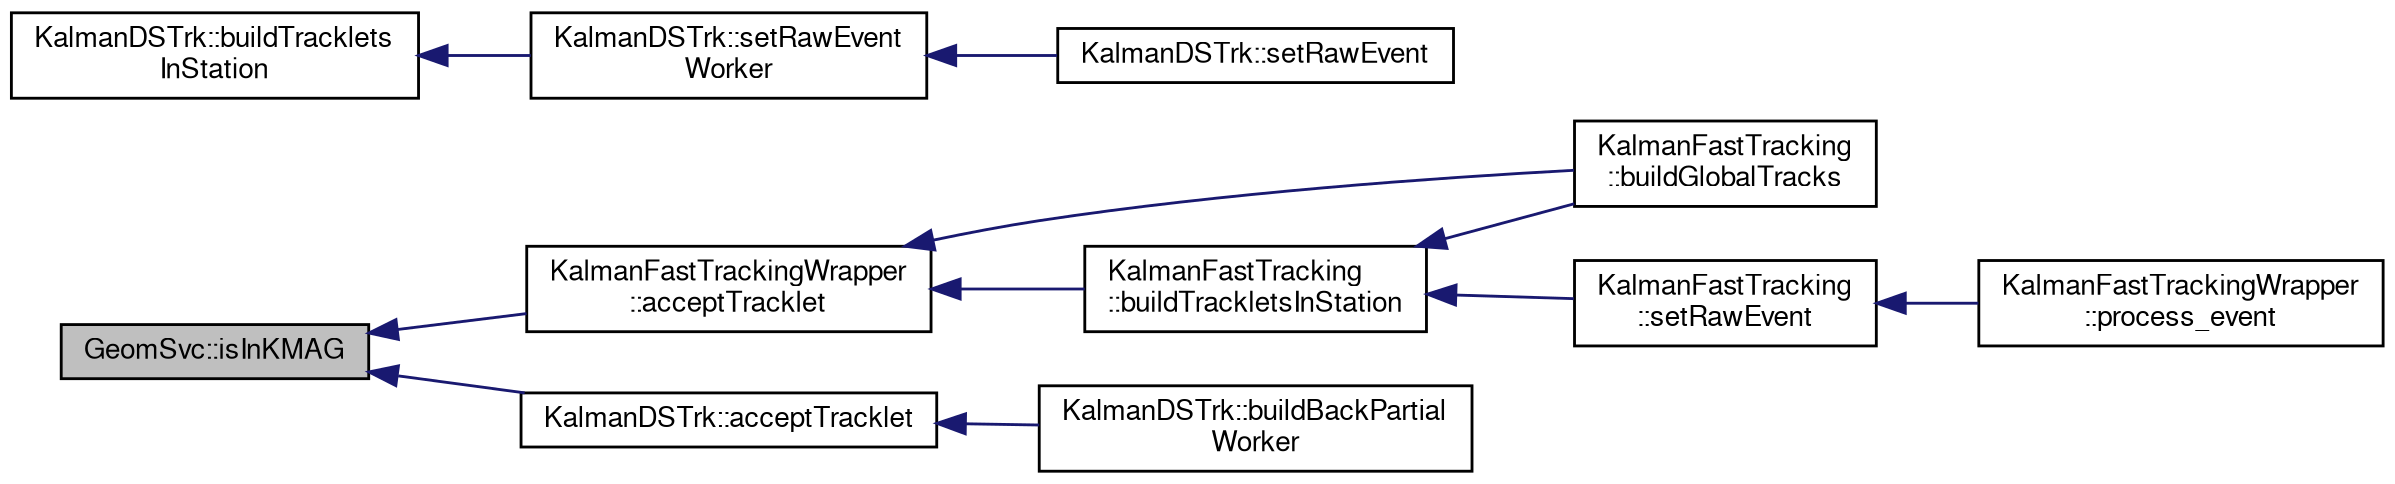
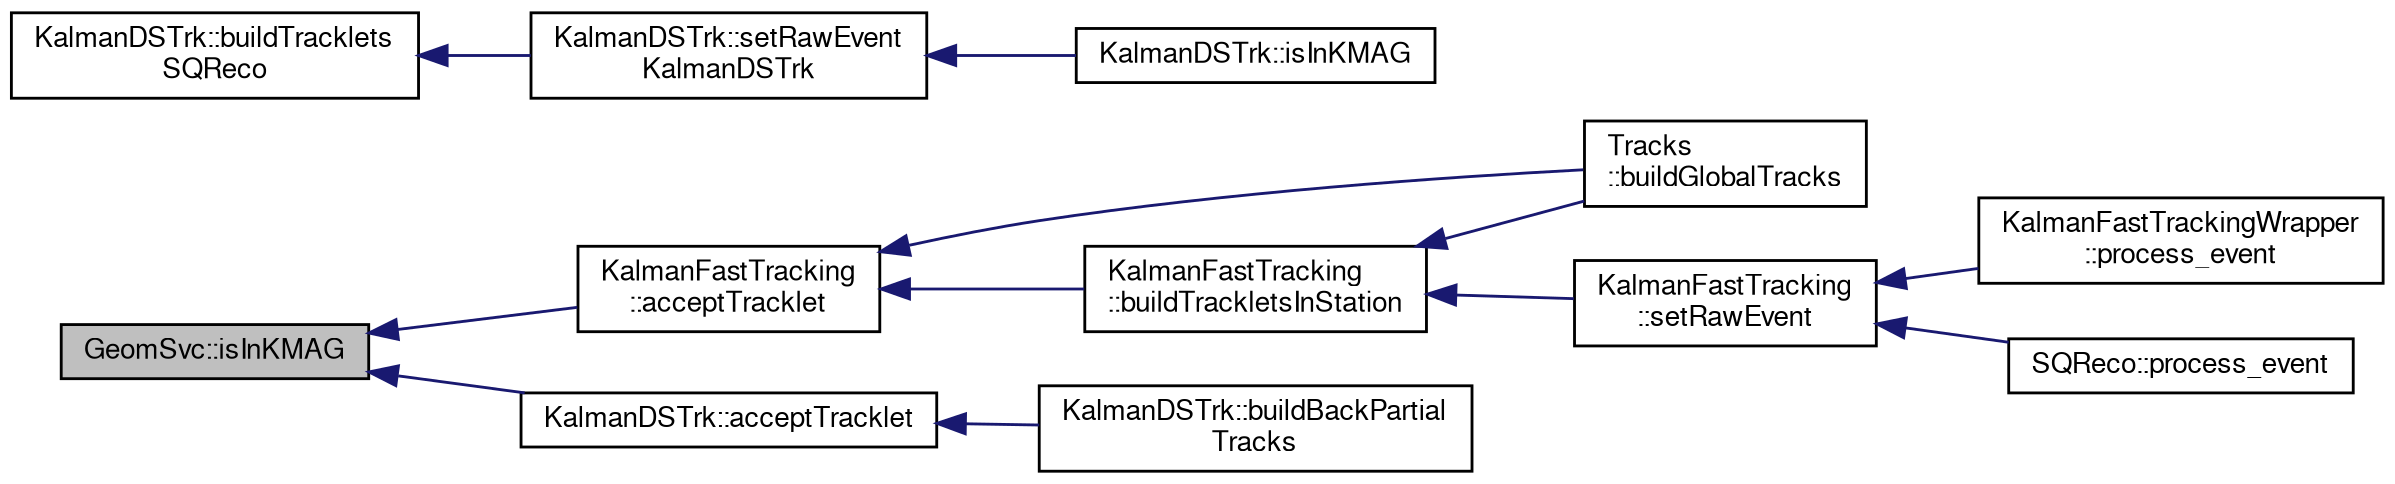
  digraph {
    rankdir=LR
    node [color=black fontname=FreeSans fontsize=10 shape=record]
    edge [color=midnightblue dir=back fontname=FreeSans fontsize=10 labelfontname=FreeSans labelfontsize=10 style=solid]
    n1 [fillcolor=grey75 fontcolor=black height=0.2 label="GeomSvc::isInKMAG" style=filled width=0.4]
-   n2 [height=0.2 label="KalmanFastTrackingWrapper\l::acceptTracklet" width=0.4]
+   n2 [height=0.2 label="KalmanFastTracking\l::acceptTracklet" width=0.4]
    n3 [height=0.2 label="KalmanDSTrk::acceptTracklet" width=0.4]
-   n4 [height=0.2 label="KalmanFastTracking\l::buildGlobalTracks" width=0.4]
+   n4 [height=0.2 label="Tracks\l::buildGlobalTracks" width=0.4]
    n5 [height=0.2 label="KalmanFastTracking\l::buildTrackletsInStation" width=0.4]
-   n6 [height=0.2 label="KalmanDSTrk::buildBackPartial\lWorker" width=0.4]
+   n6 [height=0.2 label="KalmanDSTrk::buildBackPartial\lTracks" width=0.4]
    n7 [height=0.2 label="KalmanFastTracking\l::setRawEvent" width=0.4]
    n8 [height=0.2 label="KalmanFastTrackingWrapper\l::process_event" width=0.4]
-   n10 [height=0.2 label="KalmanDSTrk::buildTracklets\lInStation" width=0.4]
-   n11 [height=0.2 label="KalmanDSTrk::setRawEvent\lWorker" width=0.4]
-   n12 [height=0.2 label="KalmanDSTrk::setRawEvent" width=0.4]
+   n9 [height=0.2 label="SQReco::process_event" width=0.4]
+   n10 [height=0.2 label="KalmanDSTrk::buildTracklets\lSQReco" width=0.4]
+   n11 [height=0.2 label="KalmanDSTrk::setRawEvent\lKalmanDSTrk" width=0.4]
+   n12 [height=0.2 label="KalmanDSTrk::isInKMAG" width=0.4]
    n1 -> n2
    n1 -> n3
    n2 -> n4
    n2 -> n5
    n3 -> n6
    n5 -> n4
    n5 -> n7
    n7 -> n8
+   n7 -> n9
    n10 -> n11
    n11 -> n12
  }
